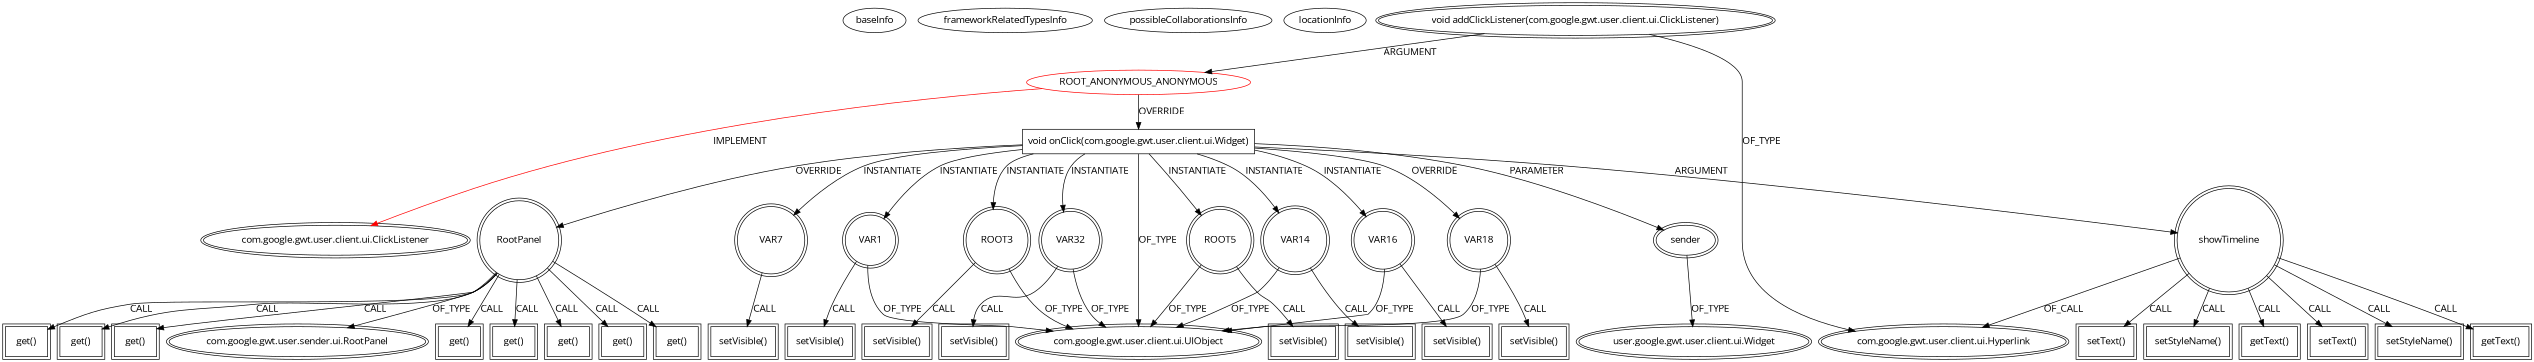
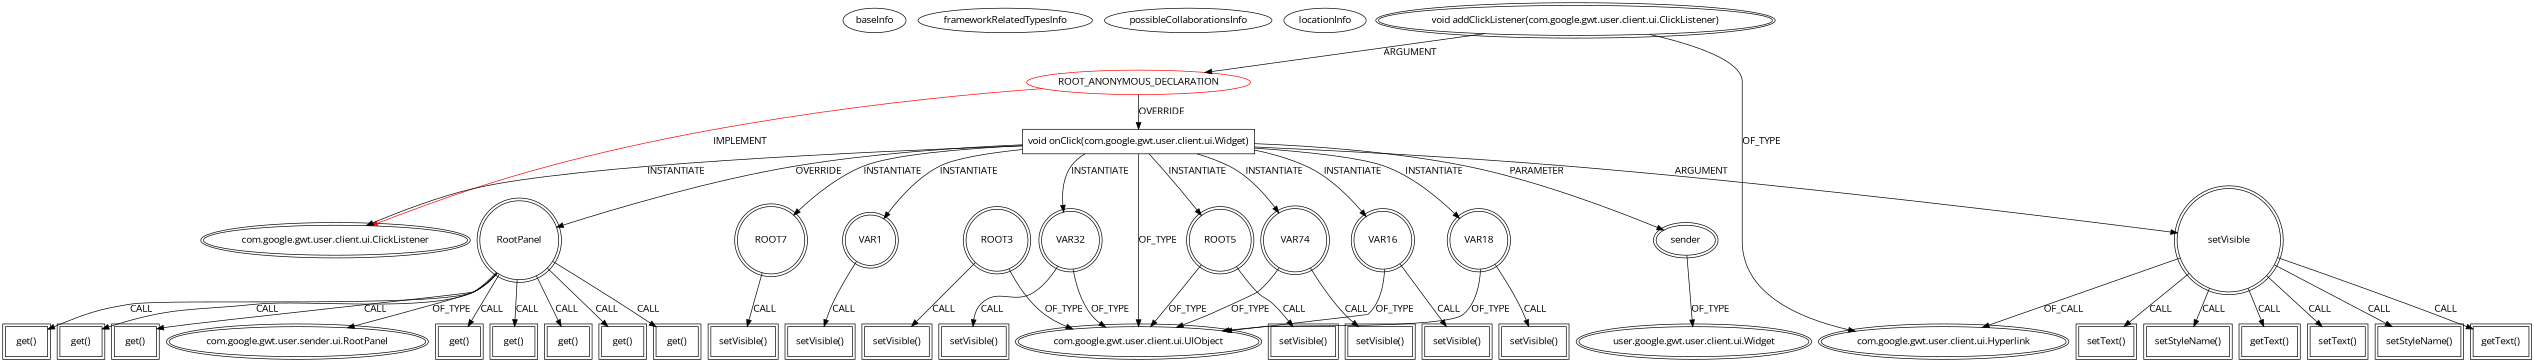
  digraph {
    fontname="Open Sans"
    node [fontname="Open Sans" isFrameworkType=true vertexType=INSIDE_CALL peripheries=2 shape=box]
    edge [fontname="Open Sans"]
    baseInfo [category=extension_graph graphId=891 isAnonymous=true possibleRelation=false isFrameworkType="" vertexType="" peripheries="" shape=""]
    frameworkRelatedTypesInfo [0="com.google.gwt.user.client.ui.ClickListener" isFrameworkType="" vertexType="" peripheries="" shape=""]
    possibleCollaborationsInfo [isFrameworkType="" vertexType="" peripheries="" shape=""]
    locationInfo [contextSignature="void onModuleLoad()" filePath="/bohdaq-DeedleJSON/DeedleJSON-master/src/com/appspot/deedleit/client/Deedle.java" graphId=891 projectName="bohdaq-DeedleJSON" isFrameworkType="" vertexType="" peripheries="" shape=""]
-   n5 [color=red isFrameworkType=false label=ROOT_ANONYMOUS_ANONYMOUS vertexType=ROOT_ANONYMOUS_DECLARATION peripheries="" shape=""]
+   n5 [color=red isFrameworkType=false label=ROOT_ANONYMOUS_DECLARATION vertexType=ROOT_ANONYMOUS_DECLARATION peripheries="" shape=""]
    n6 [label="com.google.gwt.user.client.ui.ClickListener" vertexType=FRAMEWORK_INTERFACE_TYPE shape=""]
    n7 [isFrameworkType=false label="void onClick(com.google.gwt.user.client.ui.Widget)" vertexType=OVERRIDING_METHOD_DECLARATION peripheries=""]
    n8 [label=sender vertexType=PARAMETER_DECLARATION shape=""]
-   n9 [label=showTimeline shape=circle vertexType=VARIABLE_EXPRESION]
+   n9 [label=setVisible shape=circle vertexType=VARIABLE_EXPRESION]
    n10 [label=VAR1 shape=circle vertexType=VARIABLE_EXPRESION]
    n11 [label=RootPanel shape=circle vertexType=VARIABLE_EXPRESION]
    n12 [label=ROOT3 shape=circle vertexType=VARIABLE_EXPRESION]
    n13 [label=ROOT5 shape=circle vertexType=VARIABLE_EXPRESION]
-   n14 [label=VAR7 shape=circle vertexType=VARIABLE_EXPRESION]
+   n14 [label=ROOT7 shape=circle vertexType=VARIABLE_EXPRESION]
    n15 [label=VAR32 shape=circle vertexType=VARIABLE_EXPRESION]
-   n16 [label=VAR14 shape=circle vertexType=VARIABLE_EXPRESION]
+   n16 [label=VAR74 shape=circle vertexType=VARIABLE_EXPRESION]
    n17 [label=VAR16 shape=circle vertexType=VARIABLE_EXPRESION]
    n18 [label=VAR18 shape=circle vertexType=VARIABLE_EXPRESION]
    n19 [label="com.google.gwt.user.client.ui.UIObject" vertexType=FRAMEWORK_CLASS_TYPE shape=""]
    n20 [label="void addClickListener(com.google.gwt.user.client.ui.ClickListener)" vertexType=OUTSIDE_CALL shape=""]
    n21 [label="com.google.gwt.user.client.ui.Hyperlink" vertexType=FRAMEWORK_CLASS_TYPE shape=""]
    n22 [label="user.google.gwt.user.client.ui.Widget" vertexType=FRAMEWORK_CLASS_TYPE shape=""]
    n23 [label="getText()"]
    n24 [label="setText()"]
    n25 [label="setStyleName()"]
    n26 [label="getText()"]
    n27 [label="setText()"]
    n28 [label="setStyleName()"]
    n29 [label="setVisible()"]
    n30 [label="com.google.gwt.user.sender.ui.RootPanel" vertexType=FRAMEWORK_CLASS_TYPE shape=""]
    n31 [label="get()"]
    n32 [label="get()"]
    n33 [label="get()"]
    n34 [label="get()"]
    n35 [label="get()"]
    n36 [label="get()"]
    n37 [label="get()"]
    n38 [label="get()"]
    n39 [label="setVisible()"]
    n40 [label="setVisible()"]
    n41 [label="setVisible()"]
    n42 [label="setVisible()"]
    n43 [label="setVisible()"]
    n44 [label="setVisible()"]
    n45 [label="setVisible()"]
    n5 -> n6 [color=red label=IMPLEMENT]
    n5 -> n7 [label=OVERRIDE]
    n7 -> n8 [label=PARAMETER]
    n7 -> n9 [label=ARGUMENT]
    n7 -> n10 [label=INSTANTIATE]
    n7 -> n11 [label=OVERRIDE]
-   n7 -> n12 [label=INSTANTIATE]
+   n7 -> n6 [label=INSTANTIATE]
    n7 -> n13 [label=INSTANTIATE]
    n7 -> n14 [label=INSTANTIATE]
    n7 -> n15 [label=INSTANTIATE]
    n7 -> n16 [label=INSTANTIATE]
    n7 -> n17 [label=INSTANTIATE]
-   n7 -> n18 [label=OVERRIDE]
+   n7 -> n18 [label=INSTANTIATE]
    n7 -> n19 [label=OF_TYPE]
    n8 -> n22 [label=OF_TYPE]
    n9 -> n21 [label=OF_CALL]
    n9 -> n23 [label=CALL]
    n9 -> n24 [label=CALL]
    n9 -> n25 [label=CALL]
    n9 -> n26 [label=CALL]
    n9 -> n27 [label=CALL]
    n9 -> n28 [label=CALL]
-   n10 -> n19 [label=OF_TYPE]
    n10 -> n29 [label=CALL]
    n11 -> n30 [label=OF_TYPE]
    n11 -> n31 [label=CALL]
    n11 -> n32 [label=CALL]
    n11 -> n33 [label=CALL]
    n11 -> n34 [label=CALL]
    n11 -> n35 [label=CALL]
    n11 -> n36 [label=CALL]
    n11 -> n37 [label=CALL]
    n11 -> n38 [label=CALL]
    n12 -> n19 [label=OF_TYPE]
    n12 -> n39 [label=CALL]
    n13 -> n19 [label=OF_TYPE]
    n13 -> n40 [label=CALL]
    n14 -> n41 [label=CALL]
    n15 -> n19 [label=OF_TYPE]
    n15 -> n42 [label=CALL]
    n16 -> n19 [label=OF_TYPE]
    n16 -> n43 [label=CALL]
    n17 -> n19 [label=OF_TYPE]
    n17 -> n44 [label=CALL]
    n18 -> n19 [label=OF_TYPE]
    n18 -> n45 [label=CALL]
    n20 -> n5 [label=ARGUMENT]
    n20 -> n21 [label=OF_TYPE]
  }
